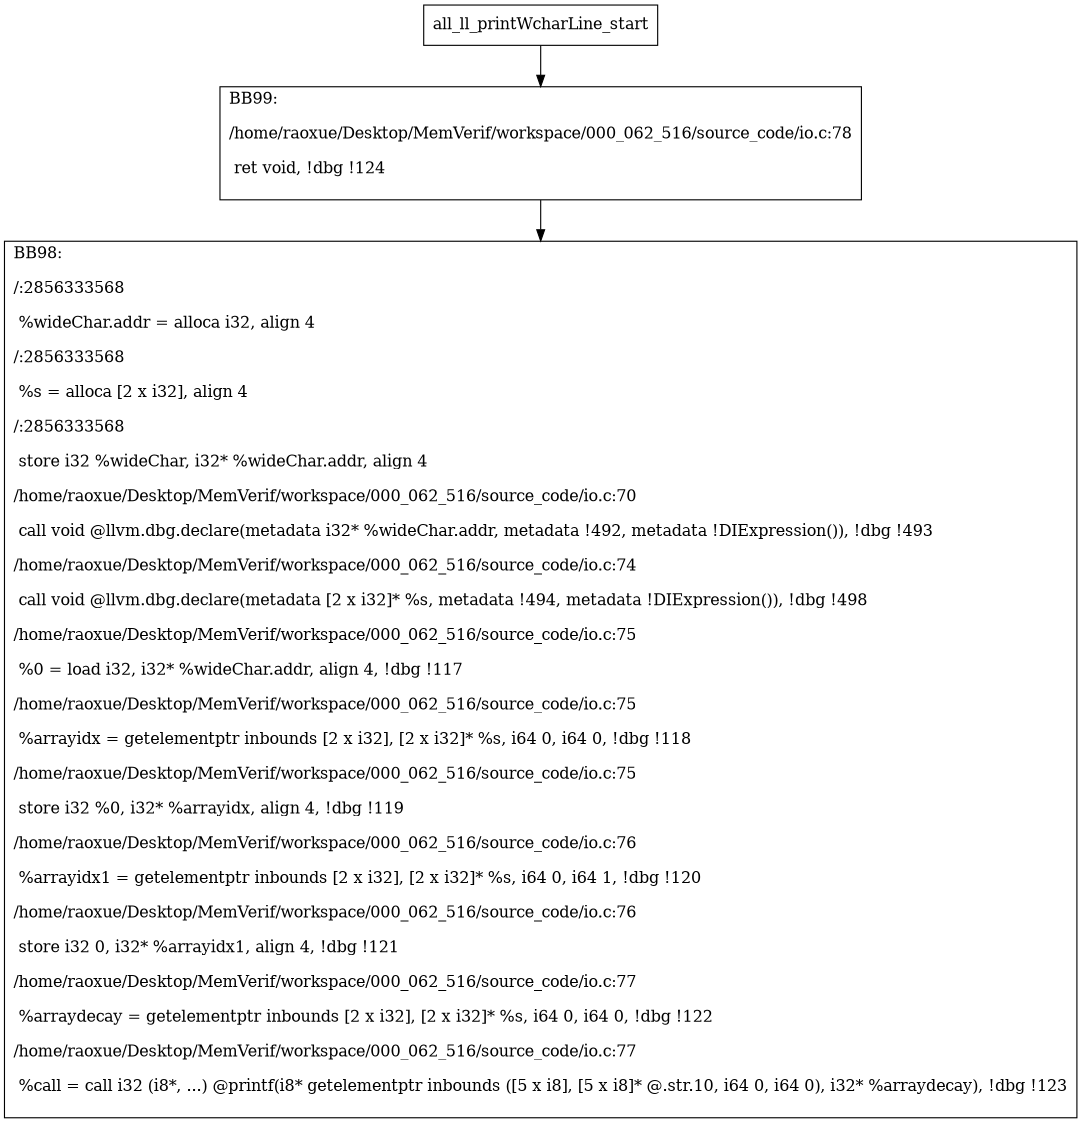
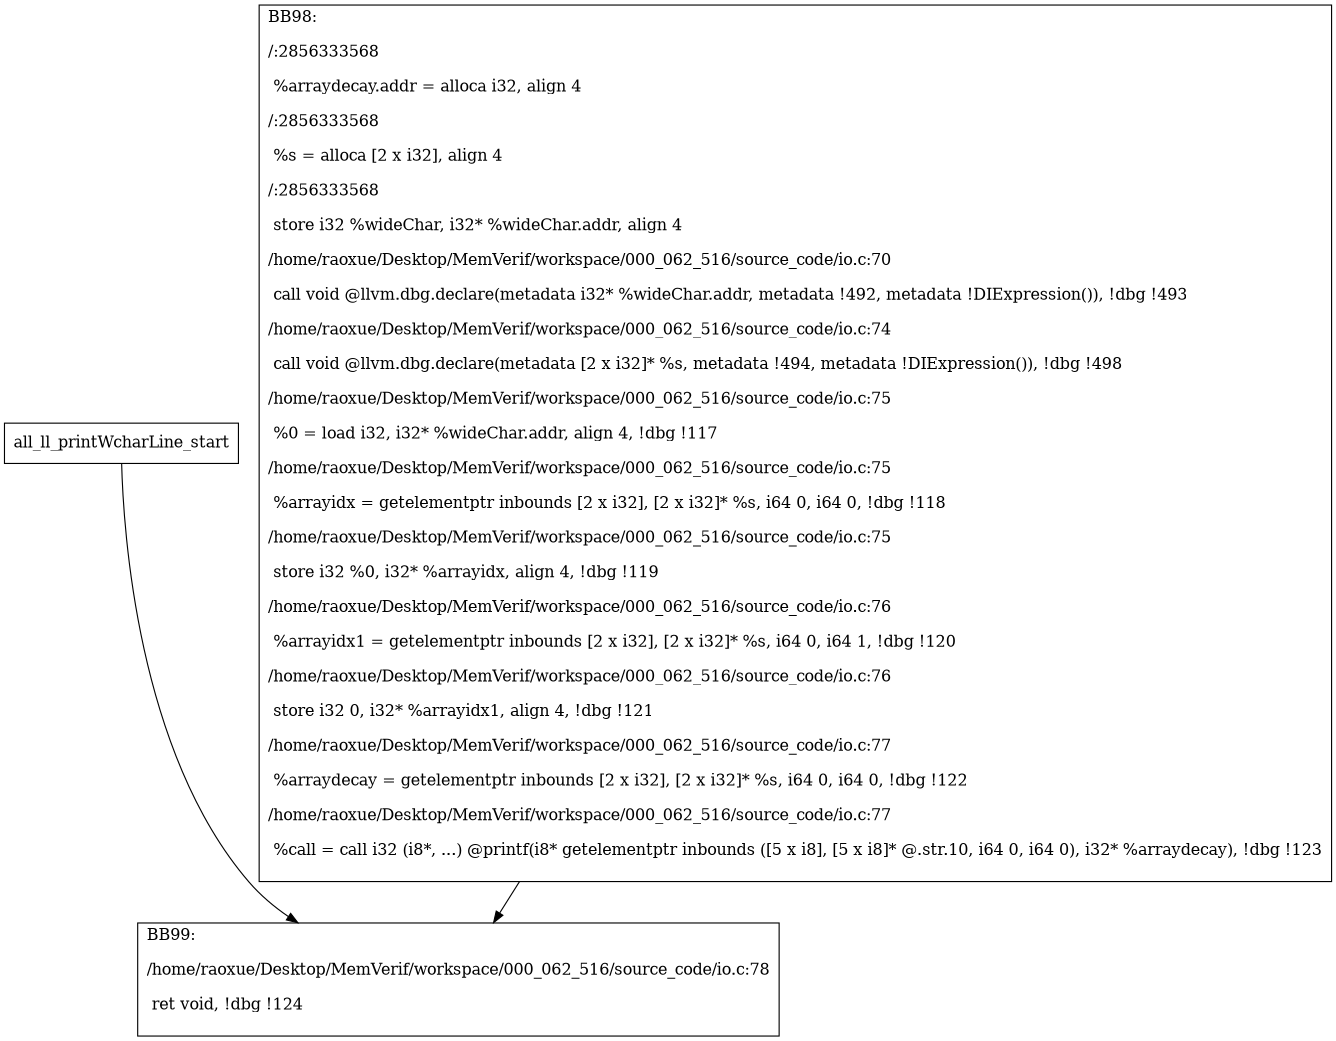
  digraph {
    node [shape=record]
    n1 [label="{all_ll_printWcharLine_start}"]
    n2 [label="{BB99:\l\l/home/raoxue/Desktop/MemVerif/workspace/000_062_516/source_code/io.c:78\l\n  ret void, !dbg !124\l\n}"]
-   n3 [label="{BB98:\l\l/:2856333568\l\n  %wideChar.addr = alloca i32, align 4\l\n/:2856333568\l\n  %s = alloca [2 x i32], align 4\l\n/:2856333568\l\n  store i32 %wideChar, i32* %wideChar.addr, align 4\l\n/home/raoxue/Desktop/MemVerif/workspace/000_062_516/source_code/io.c:70\l\n  call void @llvm.dbg.declare(metadata i32* %wideChar.addr, metadata !492, metadata !DIExpression()), !dbg !493\l\n/home/raoxue/Desktop/MemVerif/workspace/000_062_516/source_code/io.c:74\l\n  call void @llvm.dbg.declare(metadata [2 x i32]* %s, metadata !494, metadata !DIExpression()), !dbg !498\l\n/home/raoxue/Desktop/MemVerif/workspace/000_062_516/source_code/io.c:75\l\n  %0 = load i32, i32* %wideChar.addr, align 4, !dbg !117\l\n/home/raoxue/Desktop/MemVerif/workspace/000_062_516/source_code/io.c:75\l\n  %arrayidx = getelementptr inbounds [2 x i32], [2 x i32]* %s, i64 0, i64 0, !dbg !118\l\n/home/raoxue/Desktop/MemVerif/workspace/000_062_516/source_code/io.c:75\l\n  store i32 %0, i32* %arrayidx, align 4, !dbg !119\l\n/home/raoxue/Desktop/MemVerif/workspace/000_062_516/source_code/io.c:76\l\n  %arrayidx1 = getelementptr inbounds [2 x i32], [2 x i32]* %s, i64 0, i64 1, !dbg !120\l\n/home/raoxue/Desktop/MemVerif/workspace/000_062_516/source_code/io.c:76\l\n  store i32 0, i32* %arrayidx1, align 4, !dbg !121\l\n/home/raoxue/Desktop/MemVerif/workspace/000_062_516/source_code/io.c:77\l\n  %arraydecay = getelementptr inbounds [2 x i32], [2 x i32]* %s, i64 0, i64 0, !dbg !122\l\n/home/raoxue/Desktop/MemVerif/workspace/000_062_516/source_code/io.c:77\l\n  %call = call i32 (i8*, ...) @printf(i8* getelementptr inbounds ([5 x i8], [5 x i8]* @.str.10, i64 0, i64 0), i32* %arraydecay), !dbg !123\l\n}"]
+   n3 [label="{BB98:\l\l/:2856333568\l\n  %arraydecay.addr = alloca i32, align 4\l\n/:2856333568\l\n  %s = alloca [2 x i32], align 4\l\n/:2856333568\l\n  store i32 %wideChar, i32* %wideChar.addr, align 4\l\n/home/raoxue/Desktop/MemVerif/workspace/000_062_516/source_code/io.c:70\l\n  call void @llvm.dbg.declare(metadata i32* %wideChar.addr, metadata !492, metadata !DIExpression()), !dbg !493\l\n/home/raoxue/Desktop/MemVerif/workspace/000_062_516/source_code/io.c:74\l\n  call void @llvm.dbg.declare(metadata [2 x i32]* %s, metadata !494, metadata !DIExpression()), !dbg !498\l\n/home/raoxue/Desktop/MemVerif/workspace/000_062_516/source_code/io.c:75\l\n  %0 = load i32, i32* %wideChar.addr, align 4, !dbg !117\l\n/home/raoxue/Desktop/MemVerif/workspace/000_062_516/source_code/io.c:75\l\n  %arrayidx = getelementptr inbounds [2 x i32], [2 x i32]* %s, i64 0, i64 0, !dbg !118\l\n/home/raoxue/Desktop/MemVerif/workspace/000_062_516/source_code/io.c:75\l\n  store i32 %0, i32* %arrayidx, align 4, !dbg !119\l\n/home/raoxue/Desktop/MemVerif/workspace/000_062_516/source_code/io.c:76\l\n  %arrayidx1 = getelementptr inbounds [2 x i32], [2 x i32]* %s, i64 0, i64 1, !dbg !120\l\n/home/raoxue/Desktop/MemVerif/workspace/000_062_516/source_code/io.c:76\l\n  store i32 0, i32* %arrayidx1, align 4, !dbg !121\l\n/home/raoxue/Desktop/MemVerif/workspace/000_062_516/source_code/io.c:77\l\n  %arraydecay = getelementptr inbounds [2 x i32], [2 x i32]* %s, i64 0, i64 0, !dbg !122\l\n/home/raoxue/Desktop/MemVerif/workspace/000_062_516/source_code/io.c:77\l\n  %call = call i32 (i8*, ...) @printf(i8* getelementptr inbounds ([5 x i8], [5 x i8]* @.str.10, i64 0, i64 0), i32* %arraydecay), !dbg !123\l\n}"]
    n1 -> n2
-   n2 -> n3
+   n3 -> n2
  }
